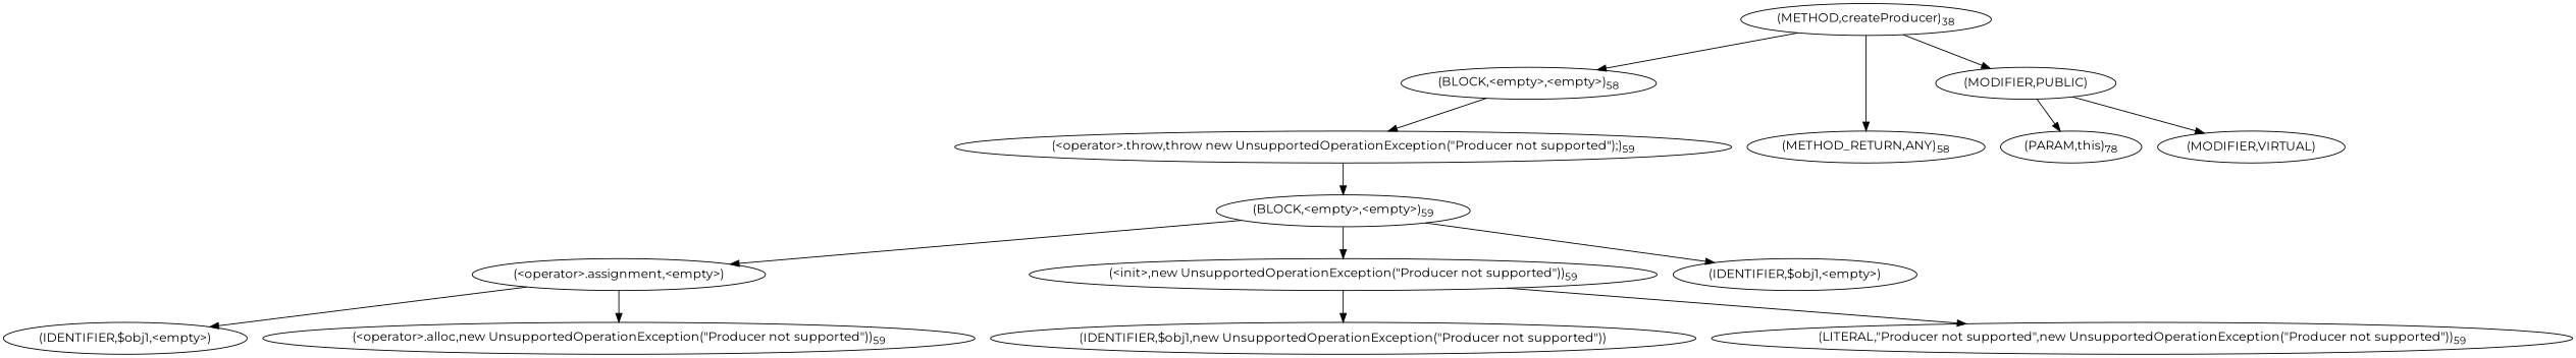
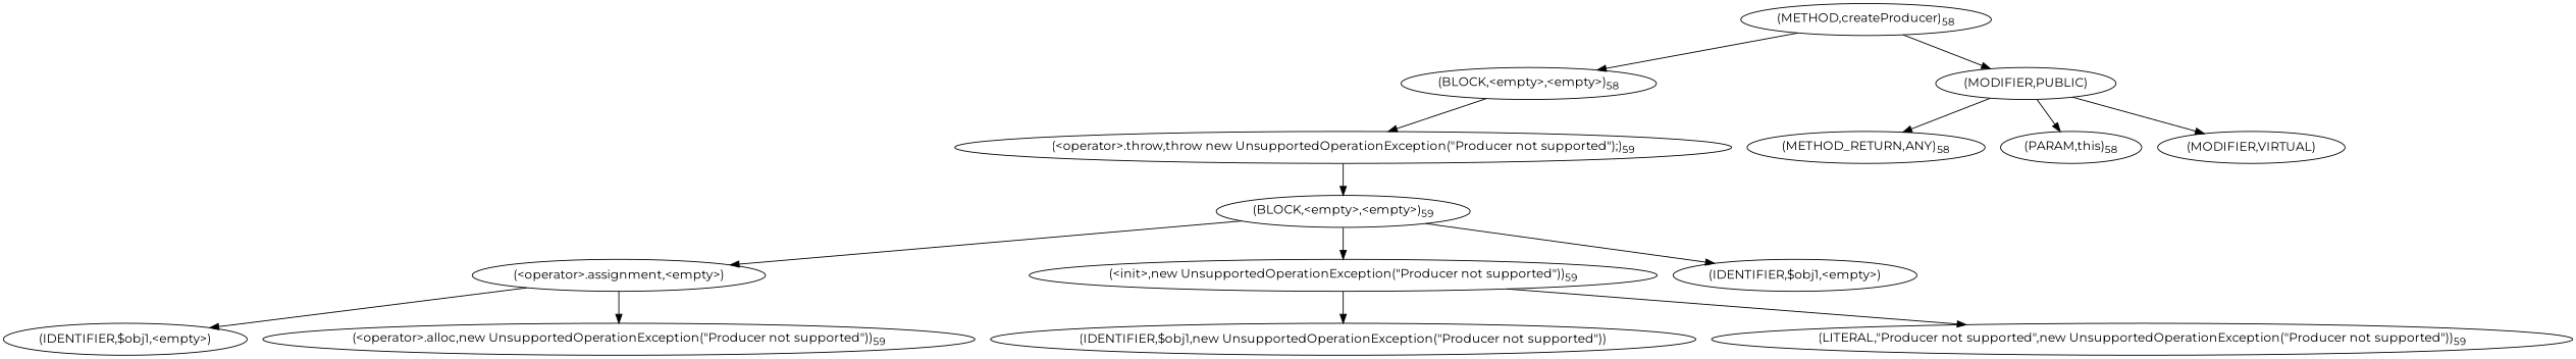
  digraph {
    fontname=Montserrat
    node [fontname=Montserrat]
    edge [fontname=Montserrat]
-   n1 [label=<(METHOD,createProducer)<SUB>38</SUB>>]
+   n1 [label=<(METHOD,createProducer)<SUB>58</SUB>>]
    n2 [label=<(BLOCK,&lt;empty&gt;,&lt;empty&gt;)<SUB>58</SUB>>]
    n3 [label=<(MODIFIER,PUBLIC)>]
    n4 [label=<(METHOD_RETURN,ANY)<SUB>58</SUB>>]
-   n5 [label=<(PARAM,this)<SUB>78</SUB>>]
+   n5 [label=<(PARAM,this)<SUB>58</SUB>>]
    n6 [label=<(&lt;operator&gt;.throw,throw new UnsupportedOperationException(&quot;Producer not supported&quot;);)<SUB>59</SUB>>]
    n7 [label=<(MODIFIER,VIRTUAL)>]
    n8 [label=<(BLOCK,&lt;empty&gt;,&lt;empty&gt;)<SUB>59</SUB>>]
    n9 [label=<(&lt;operator&gt;.assignment,&lt;empty&gt;)>]
    n10 [label=<(&lt;init&gt;,new UnsupportedOperationException(&quot;Producer not supported&quot;))<SUB>59</SUB>>]
    n11 [label=<(IDENTIFIER,$obj1,&lt;empty&gt;)>]
    n12 [label=<(IDENTIFIER,$obj1,&lt;empty&gt;)>]
    n13 [label=<(&lt;operator&gt;.alloc,new UnsupportedOperationException(&quot;Producer not supported&quot;))<SUB>59</SUB>>]
    n14 [label=<(IDENTIFIER,$obj1,new UnsupportedOperationException(&quot;Producer not supported&quot;))>]
    n15 [label=<(LITERAL,&quot;Producer not supported&quot;,new UnsupportedOperationException(&quot;Producer not supported&quot;))<SUB>59</SUB>>]
    n1 -> n2
    n1 -> n3
-   n1 -> n4
+   n3 -> n4
    n2 -> n6
    n3 -> n5
    n3 -> n7
    n6 -> n8
    n8 -> n9
    n8 -> n10
    n8 -> n11
    n9 -> n12
    n9 -> n13
    n10 -> n14
    n10 -> n15
  }
